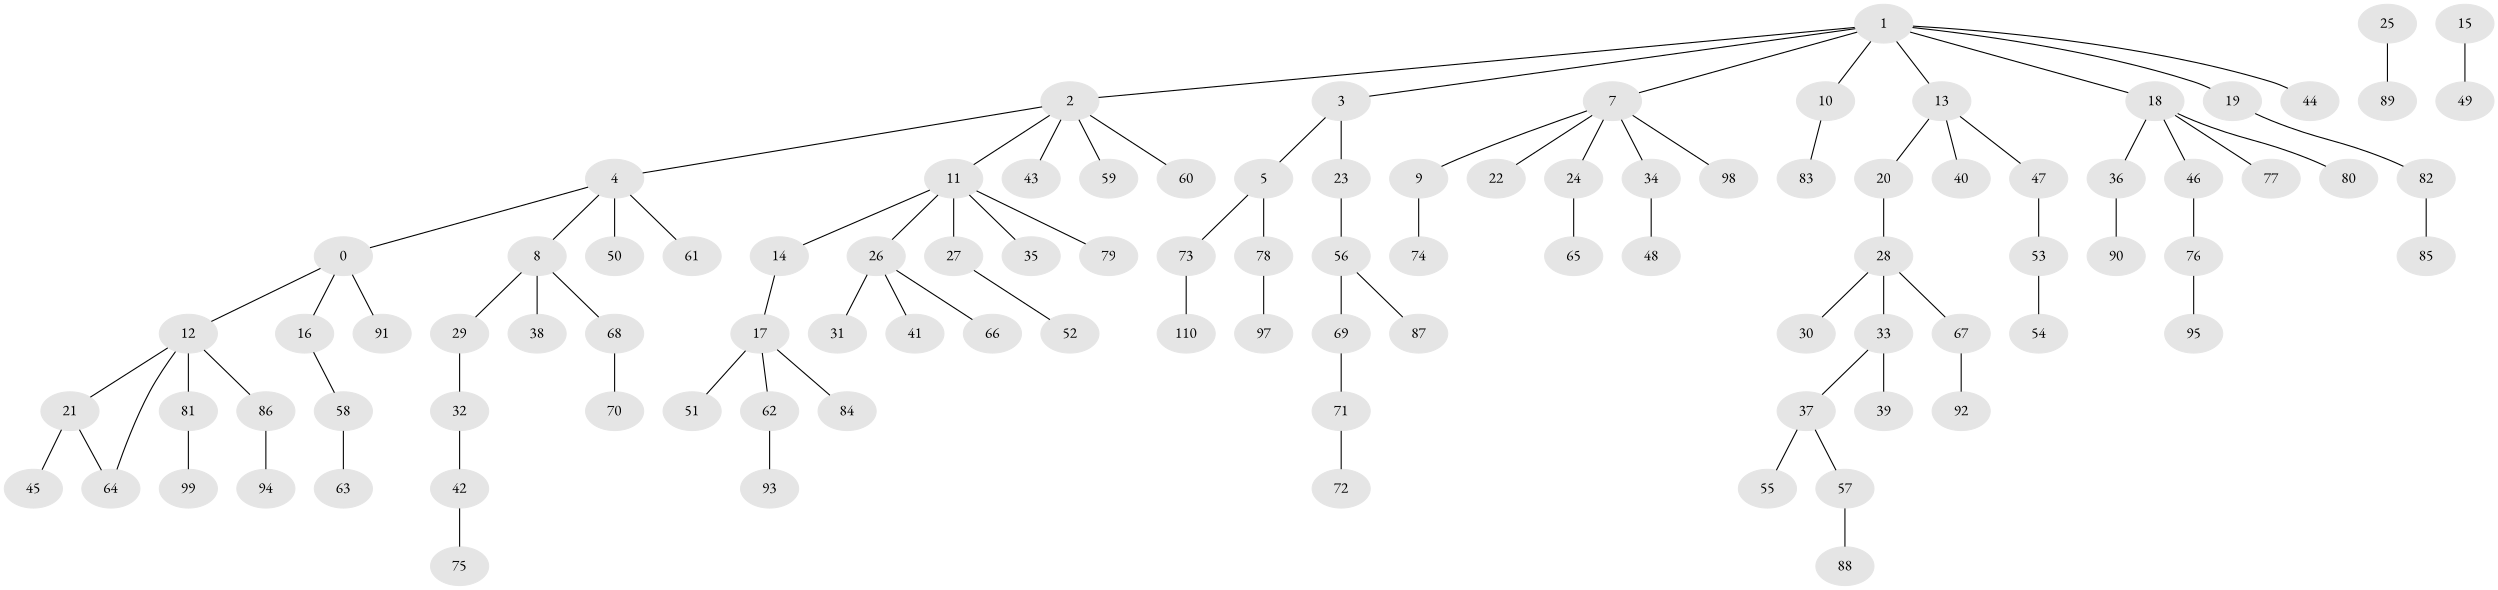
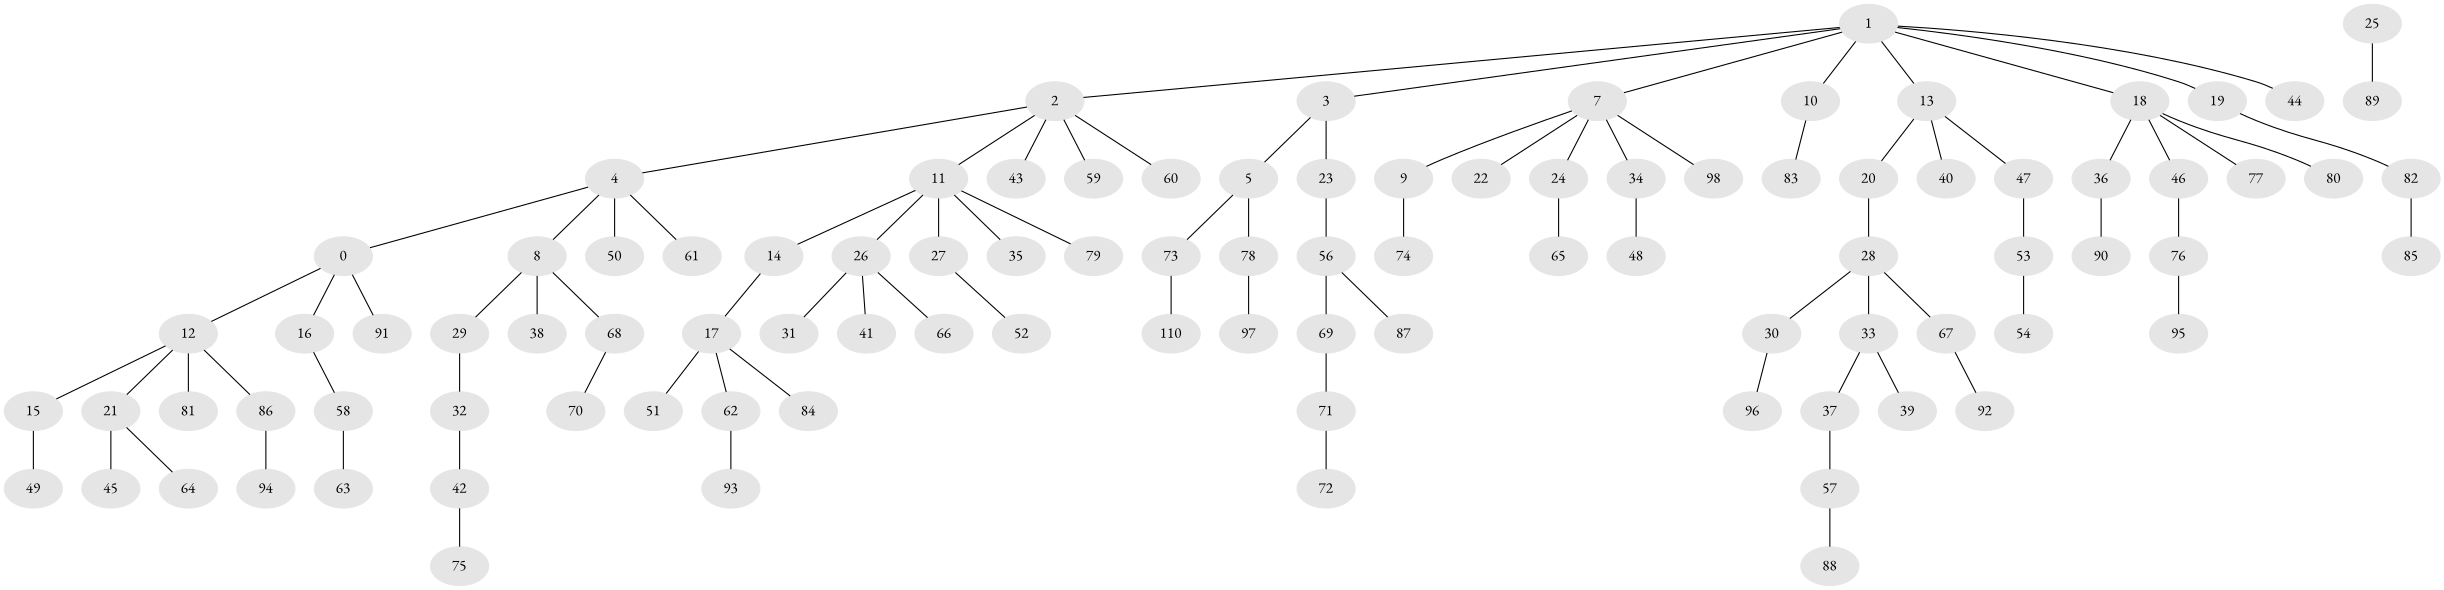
  graph {
    fontname="EB Garamond"
    node [color=gray90 fontname="EB Garamond" style=filled]
    edge [fontname="EB Garamond"]
    1
    2
    3
    7
    10
    13
    18
    19
    44
    4
    11
    43
    59
    60
    5
    23
    9
    22
    24
    34
    98
    83
    20
    40
    47
    36
    46
    77
    80
    82
    n31 [label=0]
    8
    50
    61
    14
    26
    27
    35
    79
    73
    78
    56
    12
    16
    91
    29
    38
    68
    25
    89
    n51 [label=110]
    97
    15
    21
    81
    86
    58
    74
    65
    48
    32
    70
    17
    31
    41
    66
    52
    49
    45
    64
-   99
    94
    28
    53
    51
    62
    84
    63
    93
    90
    76
    85
    30
    33
    67
    69
    87
+   96
    37
    39
    92
    42
    75
-   55
    57
    88
    95
    54
    71
    72
    1 -- 2
    1 -- 3
    1 -- 7
    1 -- 10
    1 -- 13
    1 -- 18
    1 -- 19
    1 -- 44
    2 -- 4
    2 -- 11
    2 -- 43
    2 -- 59
    2 -- 60
    3 -- 5
    3 -- 23
    7 -- 9
    7 -- 22
    7 -- 24
    7 -- 34
    7 -- 98
    10 -- 83
    13 -- 20
    13 -- 40
    13 -- 47
    18 -- 36
    18 -- 46
    18 -- 77
    18 -- 80
    19 -- 82
    4 -- n31
    4 -- 8
    4 -- 50
    4 -- 61
    11 -- 14
    11 -- 26
    11 -- 27
    11 -- 35
    11 -- 79
    5 -- 73
    5 -- 78
    23 -- 56
    9 -- 74
    24 -- 65
    34 -- 48
    20 -- 28
    47 -- 53
    36 -- 90
    46 -- 76
    82 -- 85
    n31 -- 12
    n31 -- 16
    n31 -- 91
    8 -- 29
    8 -- 38
    8 -- 68
    14 -- 17
    26 -- 31
    26 -- 41
    26 -- 66
    27 -- 52
    73 -- n51
    78 -- 97
    56 -- 69
    56 -- 87
-   12 -- 64
+   12 -- 15
    12 -- 21
    12 -- 81
    12 -- 86
    16 -- 58
    29 -- 32
    68 -- 70
    25 -- 89
    15 -- 49
    21 -- 45
    21 -- 64
-   81 -- 99
    86 -- 94
    58 -- 63
    32 -- 42
    17 -- 51
    17 -- 62
    17 -- 84
    28 -- 30
    28 -- 33
    28 -- 67
    53 -- 54
    62 -- 93
    76 -- 95
+   30 -- 96
    33 -- 37
    33 -- 39
    67 -- 92
    69 -- 71
-   37 -- 55
    37 -- 57
    42 -- 75
    57 -- 88
    71 -- 72
  }
